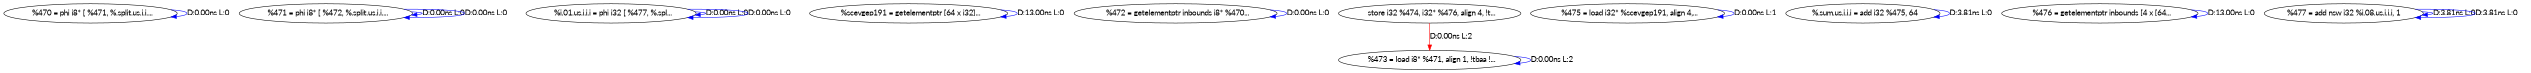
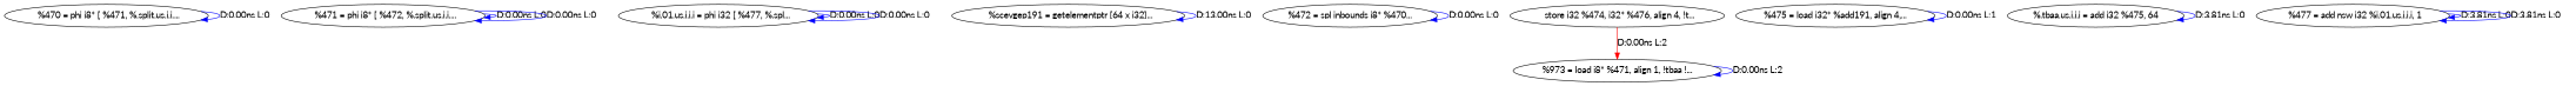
  digraph {
    fontname=Lato
    node [fontname=Lato]
    edge [color=blue fontname=Lato]
    n1 [label="  %470 = phi i8* [ %471, %.split.us.i.i...."]
    n2 [label="  %471 = phi i8* [ %472, %.split.us.i.i...."]
    n3 [label="  %i.01.us.i.i.i = phi i32 [ %477, %.spl..."]
    n4 [label="  %scevgep191 = getelementptr [64 x i32]..."]
-   n5 [label="  %472 = getelementptr inbounds i8* %470..."]
-   n6 [label="  %473 = load i8* %471, align 1, !tbaa !..."]
+   n5 [label="%472 = spl inbounds i8* %470..."]
+   n6 [label="%973 = load i8* %471, align 1, !tbaa !..."]
    n7 [label="  store i32 %474, i32* %476, align 4, !t..."]
-   n8 [label="  %475 = load i32* %scevgep191, align 4,..."]
-   n9 [label="  %.sum.us.i.i.i = add i32 %475, 64"]
-   n10 [label="  %476 = getelementptr inbounds [4 x [64..."]
-   n11 [label="%477 = add nsw i32 %i.08.us.i.i.i, 1"]
+   n8 [label="%475 = load i32* %add191, align 4,..."]
+   n9 [label="%.tbaa.us.i.i.i = add i32 %475, 64"]
+   n11 [label="  %477 = add nsw i32 %i.01.us.i.i.i, 1"]
    n1 -> n1 [label="D:0.00ns L:0"]
    n2 -> n2 [label="D:0.00ns L:0"]
    n2 -> n2 [label="D:0.00ns L:0"]
    n3 -> n3 [label="D:0.00ns L:0"]
    n3 -> n3 [label="D:0.00ns L:0"]
    n4 -> n4 [label="D:13.00ns L:0"]
    n5 -> n5 [label="D:0.00ns L:0"]
    n6 -> n6 [label="D:0.00ns L:2"]
    n7 -> n6 [color=red label="D:0.00ns L:2"]
    n8 -> n8 [label="D:0.00ns L:1"]
    n9 -> n9 [label="D:3.81ns L:0"]
-   n10 -> n10 [label="D:13.00ns L:0"]
    n11 -> n11 [label="D:3.81ns L:0"]
    n11 -> n11 [label="D:3.81ns L:0"]
  }
